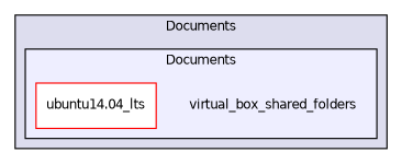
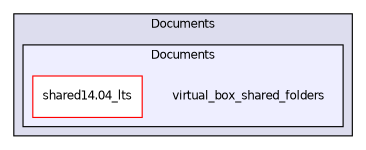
  digraph {
    compound=true
    node [fontname=Helvetica fontsize=10]
    n1 [label=virtual_box_shared_folders shape=plaintext]
-   n2 [color=red fillcolor=white label="ubuntu14.04_lts" shape=box style=filled]
+   n2 [color=red fillcolor=white label="shared14.04_lts" shape=box style=filled]
    subgraph cluster_1 {
      bgcolor="#ddddee"
      fontname=Helvetica
      fontsize=10
      label=Documents
      pencolor=black
      subgraph cluster_2 {
        bgcolor="#eeeeff"
        fontname=Helvetica
        fontsize=10
        pencolor=black
        n1
        n2
      }
    }
  }
